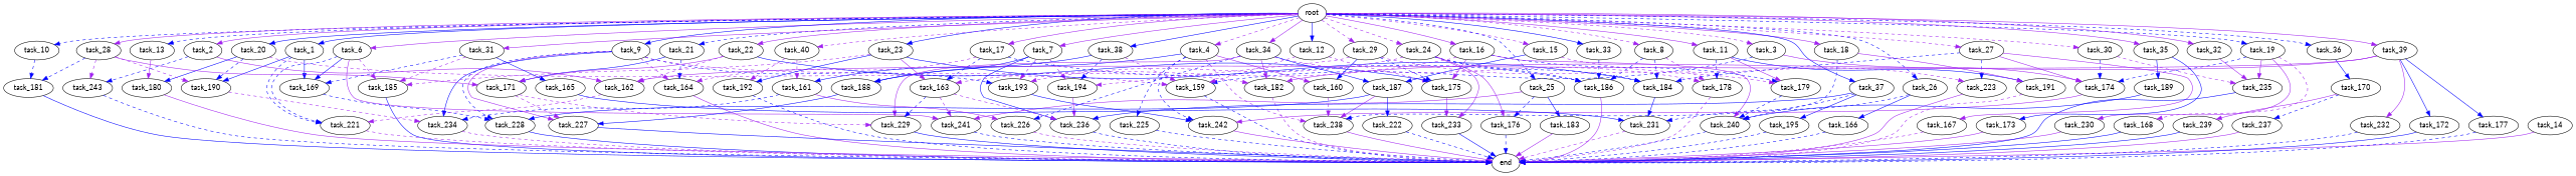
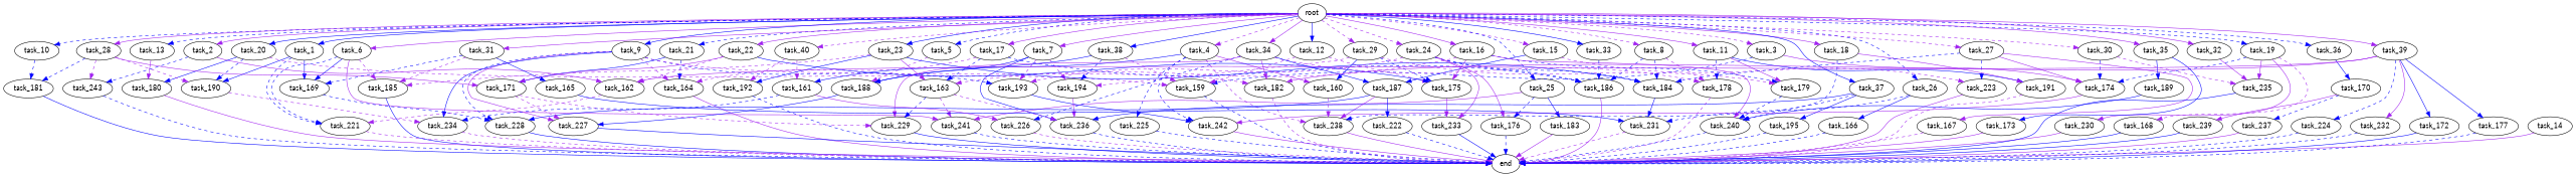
  digraph {
    fontname=Lato
    node [fontname=Lato]
    edge [color=blue fontname=Lato style=dashed]
    root
    task_1
    task_2
    task_3
    task_4
+   task_5
    task_6
    task_7
    task_8
    task_9
    task_10
    task_11
    task_12
    task_13
    task_15
    task_16
    task_17
    task_18
    task_19
    task_20
    task_21
    task_22
    task_23
    task_24
    task_25
    task_26
    task_27
    task_28
    task_29
    task_30
    task_31
    task_32
    task_33
    task_34
    task_35
    task_36
    task_37
    task_38
    task_39
    task_40
    task_169
    task_190
    task_221
    task_162
    task_243
    task_159
    task_174
    task_160
    task_188
    task_225
    task_238
    task_242
    task_185
    task_241
    task_193
    task_194
    task_236
    task_178
    task_184
    task_186
    task_164
    task_182
    task_227
    task_228
    task_234
    task_181
    task_179
    task_191
    task_175
    task_180
    task_14
    end
    task_187
    task_223
    task_163
    task_240
    task_168
    task_230
    task_235
    task_171
    task_192
    task_176
    task_233
    task_183
    task_166
    task_231
    task_167
    task_165
    task_226
    task_229
    task_173
    task_189
    task_170
    task_195
    task_161
    task_172
    task_177
+   task_224
    task_232
    task_222
    task_237
    task_239
    root -> task_1 [style=solid]
    root -> task_2 [color=purple style=solid]
    root -> task_3 [color=purple]
    root -> task_4 [color=purple]
+   root -> task_5
    root -> task_6 [color=purple style=solid]
    root -> task_7 [color=purple style=solid]
    root -> task_8 [color=purple]
    root -> task_9 [style=solid]
    root -> task_10
    root -> task_11 [color=purple style=solid]
    root -> task_12 [style=solid]
    root -> task_13
    root -> task_15 [color=purple]
    root -> task_16 [color=purple style=solid]
    root -> task_17 [color=purple style=solid]
    root -> task_18 [color=purple style=solid]
    root -> task_19
    root -> task_20 [style=solid]
    root -> task_21
    root -> task_22 [color=purple style=solid]
    root -> task_23 [style=solid]
    root -> task_24 [color=purple]
    root -> task_25
    root -> task_26
    root -> task_27 [color=purple]
    root -> task_28 [color=purple style=solid]
    root -> task_29 [color=purple]
    root -> task_30 [color=purple]
    root -> task_31 [color=purple style=solid]
    root -> task_32 [color=purple style=solid]
    root -> task_33 [style=solid]
    root -> task_34 [color=purple style=solid]
    root -> task_35 [color=purple style=solid]
    root -> task_36
    root -> task_37 [style=solid]
    root -> task_38 [style=solid]
    root -> task_39 [color=purple style=solid]
    root -> task_40 [color=purple]
    task_1 -> task_169 [style=solid]
    task_1 -> task_190 [style=solid]
    task_1 -> task_221
    task_2 -> task_162 [color=purple style=solid]
    task_2 -> task_243
    task_3 -> task_159
    task_3 -> task_174 [color=purple style=solid]
    task_4 -> task_160 [color=purple style=solid]
    task_4 -> task_188 [style=solid]
    task_4 -> task_225
    task_4 -> task_238 [color=purple]
    task_4 -> task_242
+   task_5 -> task_188 [color=purple]
    task_6 -> task_169 [style=solid]
    task_6 -> task_221
    task_6 -> task_185 [color=purple]
    task_6 -> task_241 [color=purple style=solid]
    task_7 -> task_188 [style=solid]
    task_7 -> task_193 [color=purple]
    task_7 -> task_194 [color=purple]
    task_7 -> task_236 [style=solid]
    task_8 -> task_178 [color=purple]
    task_8 -> task_184
    task_8 -> task_186
    task_9 -> task_193
    task_9 -> task_164 [color=purple]
    task_9 -> task_182 [color=purple]
    task_9 -> task_227 [color=purple style=solid]
    task_9 -> task_228
    task_9 -> task_234 [style=solid]
    task_10 -> task_181
    task_11 -> task_178
    task_11 -> task_179 [color=purple style=solid]
    task_11 -> task_191 [style=solid]
    task_12 -> task_159 [color=purple]
    task_12 -> task_175 [color=purple]
    task_13 -> task_180 [color=purple style=solid]
    task_15 -> task_187 [style=solid]
    task_15 -> task_223 [color=purple]
    task_16 -> task_179
    task_16 -> task_175 [color=purple style=solid]
    task_16 -> task_163 [color=purple]
    task_16 -> task_240 [color=purple style=solid]
    task_17 -> task_186
    task_17 -> task_164 [color=purple]
    task_17 -> task_163
    task_18 -> task_238
    task_18 -> task_191 [color=purple style=solid]
    task_19 -> task_174
    task_19 -> task_168 [color=purple]
    task_19 -> task_230 [color=purple style=solid]
    task_19 -> task_235 [color=purple style=solid]
    task_20 -> task_190
    task_20 -> task_159 [color=purple]
    task_20 -> task_180 [style=solid]
    task_21 -> task_164
    task_21 -> task_171 [style=solid]
    task_22 -> task_162 [color=purple]
    task_22 -> task_175 [style=solid]
    task_22 -> task_171 [color=purple style=solid]
    task_23 -> task_185 [color=purple]
    task_23 -> task_184 [style=solid]
    task_23 -> task_163 [color=purple style=solid]
    task_23 -> task_192 [style=solid]
    task_24 -> task_193 [color=purple]
    task_24 -> task_184
    task_24 -> task_186
    task_24 -> task_176 [color=purple style=solid]
    task_24 -> task_233 [color=purple style=solid]
    task_25 -> task_241 [color=purple style=solid]
    task_25 -> task_176
    task_25 -> task_183 [style=solid]
    task_26 -> task_166 [style=solid]
    task_26 -> task_231
    task_27 -> task_174 [color=purple style=solid]
    task_27 -> task_184
    task_27 -> task_223
    task_27 -> task_167 [color=purple style=solid]
    task_28 -> task_190 [color=purple]
    task_28 -> task_243 [color=purple]
    task_28 -> task_181
    task_28 -> task_171 [color=purple style=solid]
    task_29 -> task_160 [style=solid]
    task_29 -> task_194 [color=purple]
    task_29 -> task_179 [color=purple]
    task_29 -> task_175
    task_30 -> task_174
    task_30 -> task_235 [color=purple]
    task_31 -> task_169
    task_31 -> task_185 [color=purple]
    task_31 -> task_165 [style=solid]
    task_32 -> task_235 [color=purple style=solid]
    task_33 -> task_186
    task_34 -> task_178 [color=purple]
    task_34 -> task_182 [color=purple style=solid]
    task_34 -> task_187 [style=solid]
    task_34 -> task_226
    task_34 -> task_229 [color=purple style=solid]
    task_35 -> task_173 [style=solid]
    task_35 -> task_189 [style=solid]
    task_36 -> task_170 [style=solid]
    task_37 -> task_236 [style=solid]
    task_37 -> task_240
    task_37 -> task_195 [style=solid]
    task_38 -> task_159 [color=purple]
    task_38 -> task_194
    task_38 -> task_161 [style=solid]
    task_39 -> task_162 [color=purple style=solid]
    task_39 -> task_182 [color=purple style=solid]
    task_39 -> task_172 [style=solid]
    task_39 -> task_177 [style=solid]
+   task_39 -> task_224
    task_39 -> task_232 [color=purple style=solid]
    task_40 -> task_192 [color=purple]
    task_40 -> task_161 [color=purple]
    task_169 -> task_228
    task_190 -> task_234 [color=purple]
    task_221 -> end [color=purple]
    task_162 -> task_221 [color=purple]
    task_243 -> end
    task_159 -> end
    task_174 -> task_242 [color=purple style=solid]
    task_160 -> task_238 [color=purple]
    task_188 -> task_227 [style=solid]
    task_225 -> end
    task_238 -> end [color=purple style=solid]
    task_242 -> end [color=purple style=solid]
    task_185 -> end [style=solid]
    task_241 -> end
    task_193 -> task_242 [style=solid]
    task_194 -> task_236 [color=purple style=solid]
    task_236 -> end
    task_178 -> end [color=purple]
    task_184 -> task_231 [style=solid]
    task_186 -> end [color=purple style=solid]
    task_164 -> end [color=purple style=solid]
    task_182 -> end [color=purple]
    task_227 -> end [style=solid]
    task_228 -> end [style=solid]
    task_234 -> end [color=purple]
    task_181 -> end [style=solid]
    task_179 -> task_240
    task_191 -> end [color=purple]
    task_175 -> task_233 [color=purple style=solid]
    task_180 -> end [color=purple style=solid]
    task_14 -> end [color=purple style=solid]
    task_187 -> task_238 [color=purple style=solid]
    task_187 -> task_228 [style=solid]
    task_187 -> task_222 [style=solid]
    task_223 -> end [color=purple style=solid]
    task_163 -> task_241 [color=purple]
    task_163 -> task_236 [color=purple]
    task_163 -> task_229
    task_240 -> end
    task_168 -> end [style=solid]
    task_230 -> end [color=purple style=solid]
    task_235 -> end [style=solid]
    task_171 -> task_227 [color=purple]
    task_171 -> task_229 [color=purple]
    task_192 -> end
    task_176 -> end
    task_233 -> end [style=solid]
    task_183 -> end [color=purple style=solid]
    task_166 -> end
    task_231 -> end [color=purple]
    task_167 -> end [color=purple]
    task_165 -> task_231 [style=solid]
    task_226 -> end [color=purple]
    task_229 -> end [style=solid]
    task_173 -> end [color=purple style=solid]
    task_189 -> task_240 [style=solid]
    task_170 -> task_237
    task_170 -> task_239 [color=purple style=solid]
    task_195 -> end
    task_161 -> task_234
    task_161 -> task_226 [color=purple style=solid]
    task_172 -> end [style=solid]
    task_177 -> end
+   task_224 -> end
    task_232 -> end
    task_222 -> end
    task_237 -> end [color=purple style=solid]
    task_239 -> end [style=solid]
  }
